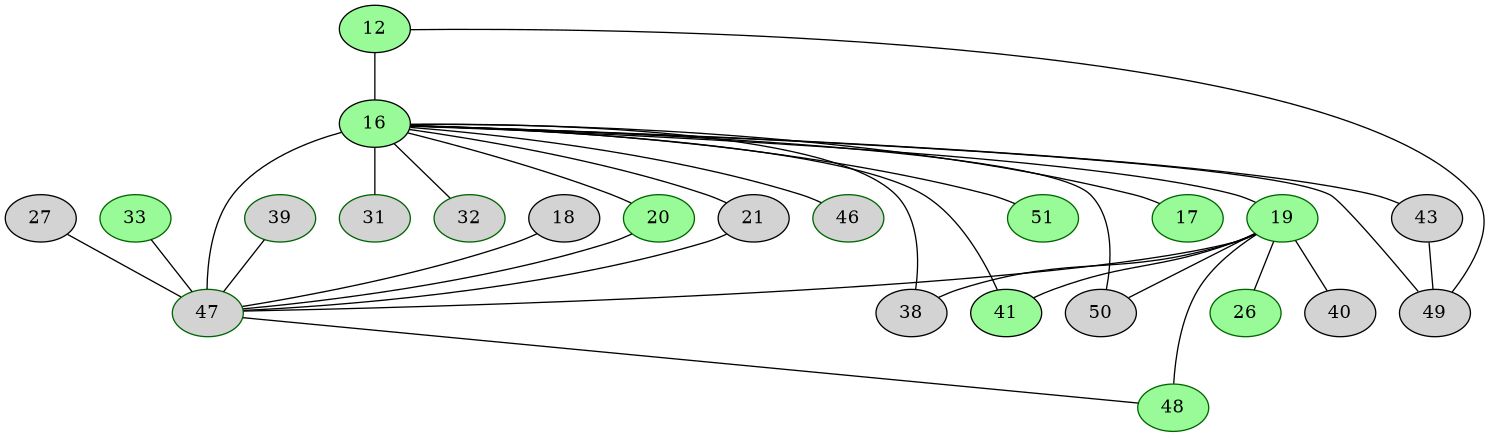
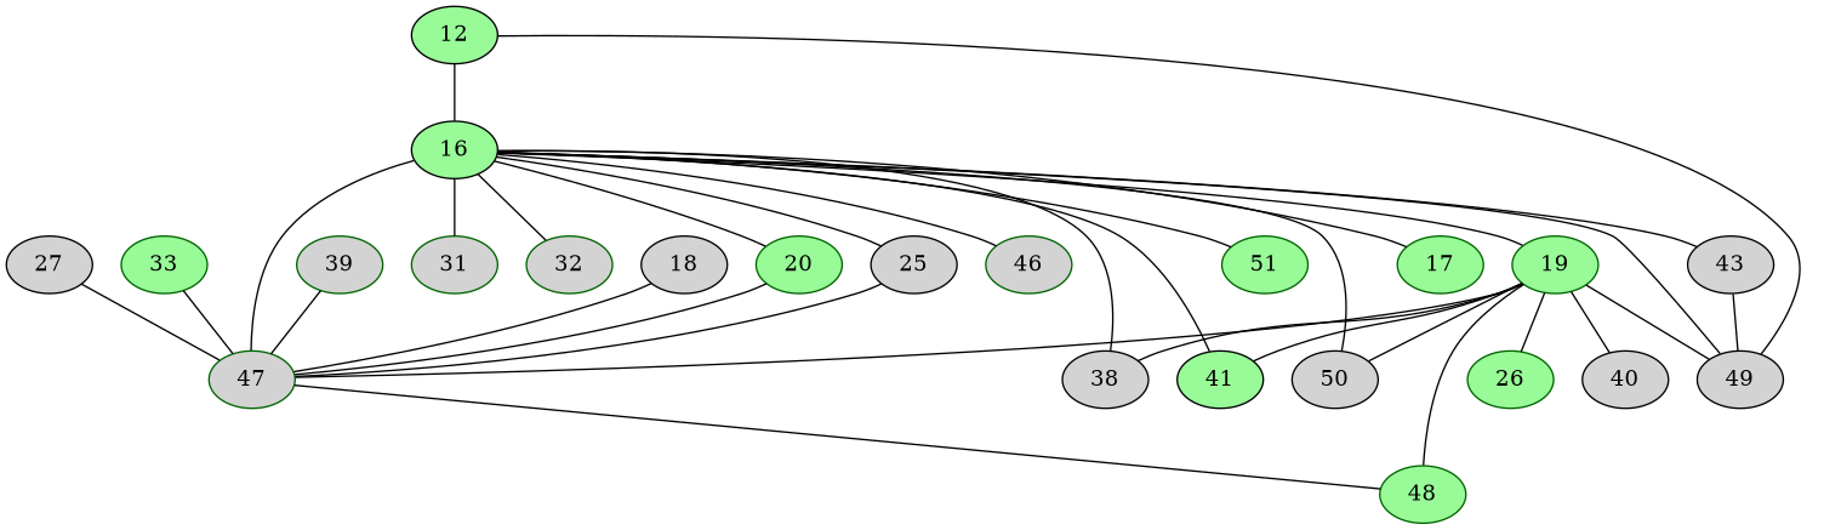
  graph {
    node [color=darkgreen fillcolor=lightgrey style=filled]
    16 [color=black fillcolor=palegreen super="+13"]
    49 [color=black super="+44+28+34"]
    17 [fillcolor=palegreen]
    19 [fillcolor=palegreen super="+10"]
    20 [fillcolor=palegreen]
-   25 [color=black label=21]
+   25 [color=black]
    31 [super="+21"]
    32
    38 [color=black]
    41 [color=black fillcolor=palegreen]
    43 [color=black super="+15"]
    46
    47 [super="+42+35+7+4"]
    50 [color=black]
    51 [fillcolor=palegreen]
    12 [color=black fillcolor=palegreen]
    26 [fillcolor=palegreen]
    40 [color=black]
    48 [fillcolor=palegreen super="+45+14+37"]
    18 [color=black]
    27 [color=black]
    33 [fillcolor=palegreen]
    39
    16 -- 49
    16 -- 17 [weight=2]
    16 -- 19 [weight=8]
    16 -- 20
    16 -- 25
    16 -- 31 [weight=3]
    16 -- 32 [weight=2]
    16 -- 38
    16 -- 41
    16 -- 43
    16 -- 46
    16 -- 47 [weight=21]
    16 -- 50
    16 -- 51 [weight=2]
+   19 -- 49 [weight=5]
    19 -- 38
    19 -- 41
    19 -- 47 [weight=11]
    19 -- 50
    19 -- 26 [weight=2]
    19 -- 40
    19 -- 48 [weight=3]
    20 -- 47
    25 -- 47
    43 -- 49
    47 -- 48 [weight=2]
    12 -- 16 [weight=2]
    12 -- 49
    18 -- 47 [weight=2]
    27 -- 47 [weight=2]
    33 -- 47 [weight=2]
    39 -- 47 [weight=2]
  }
